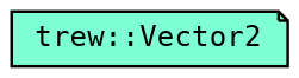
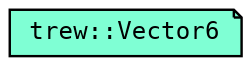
  digraph {
    rankdir=LR
    fontname="DejaVu Sans Mono"
-   n1 [color=black fillcolor=aquamarine fontname="DejaVu Sans Mono" fontsize=10 height=0.2 label="trew::Vector2" shape=note style=filled width=0.4]
+   n1 [color=black fillcolor=aquamarine fontname="DejaVu Sans Mono" fontsize=10 height=0.2 label="trew::Vector6" shape=note style=filled width=0.4]
  }
